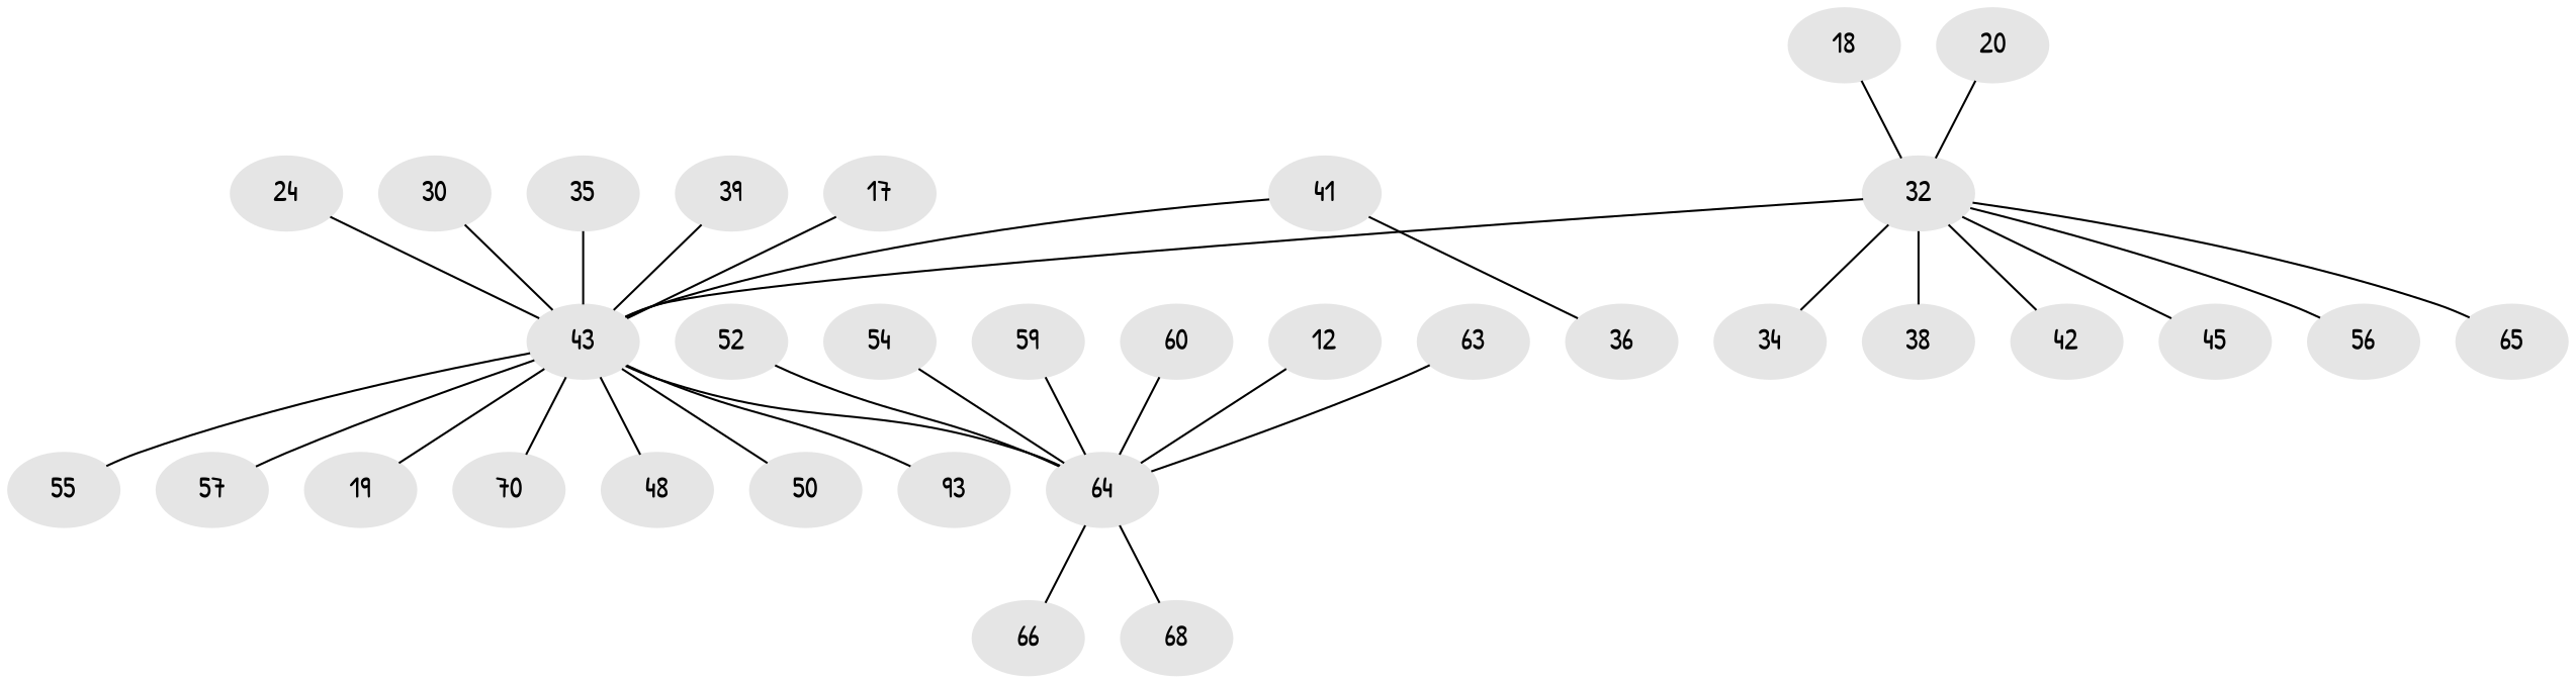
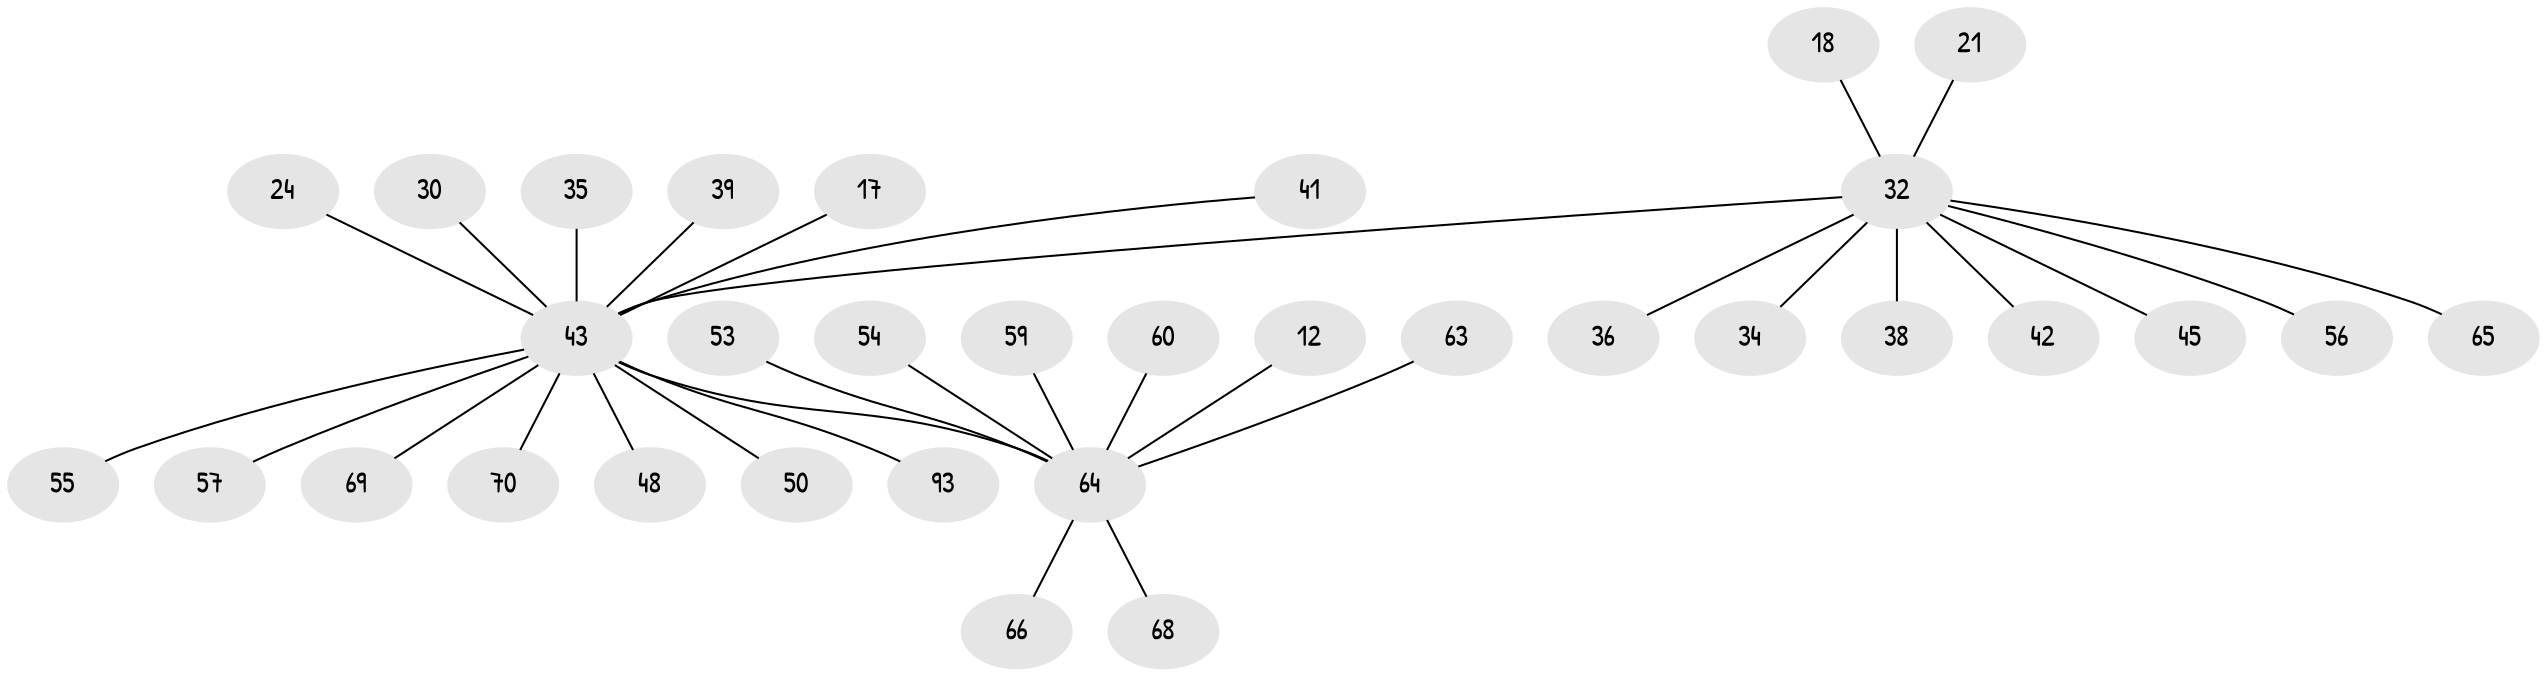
  graph {
    fontname="Patrick Hand"
    node [color=gray90 fontname="Patrick Hand" style=filled]
    edge [fontname="Patrick Hand"]
    43 [super="+1"]
    48
    50
    n4 [label=93]
    55
    57 [super="+15"]
    64 [super="+49+51+61"]
-   69 [super="+46" label=19]
+   69 [super="+46"]
    70
    17
    18 [super="+11"]
    32 [super="+3+5+25"]
    34
    36
    38 [super="+26"]
    42 [super="+14"]
    45
    56
    65
-   21 [label=20]
+   21
    24
    30
    35
    39
    41
    66
    68
-   52
+   52 [label=53]
    54
    59
    60
    n32 [label=12]
    63
    43 -- 48
    43 -- 50
    43 -- n4
    43 -- 55
    43 -- 57
    43 -- 64
    43 -- 69
    43 -- 70
    64 -- 66
    64 -- 68
    17 -- 43
    18 -- 32
    32 -- 43 [weight=2]
    32 -- 34
-   41 -- 36
+   32 -- 36
    32 -- 38
    32 -- 42
    32 -- 45
    32 -- 56
    32 -- 65
    21 -- 32
    24 -- 43
    30 -- 43
    35 -- 43
    39 -- 43
    41 -- 43
    52 -- 64
    54 -- 64
    59 -- 64
    60 -- 64
    n32 -- 64
    63 -- 64
  }
